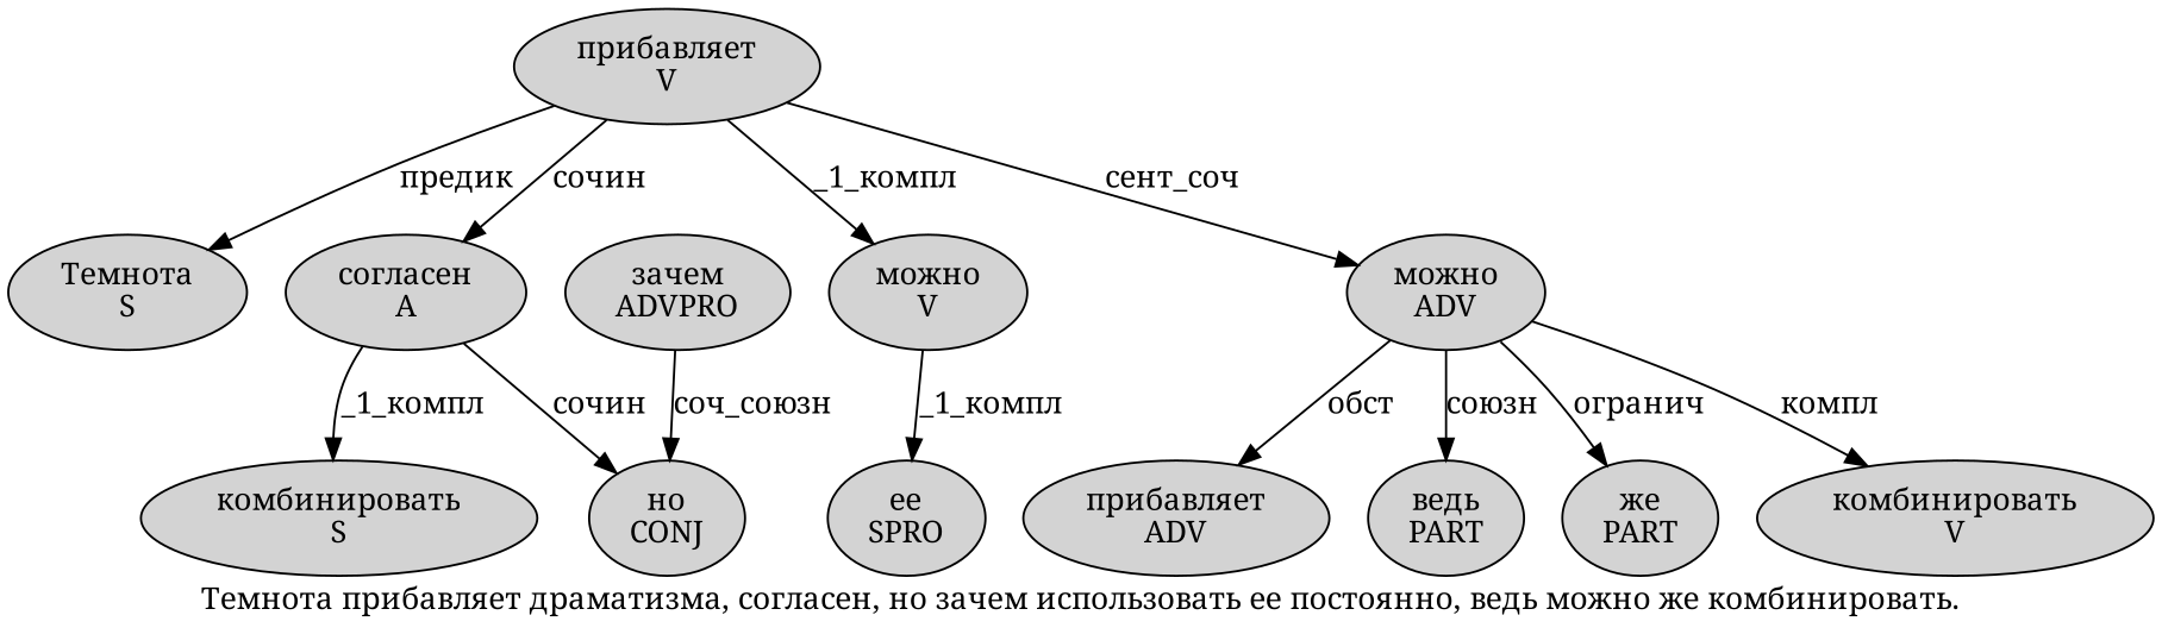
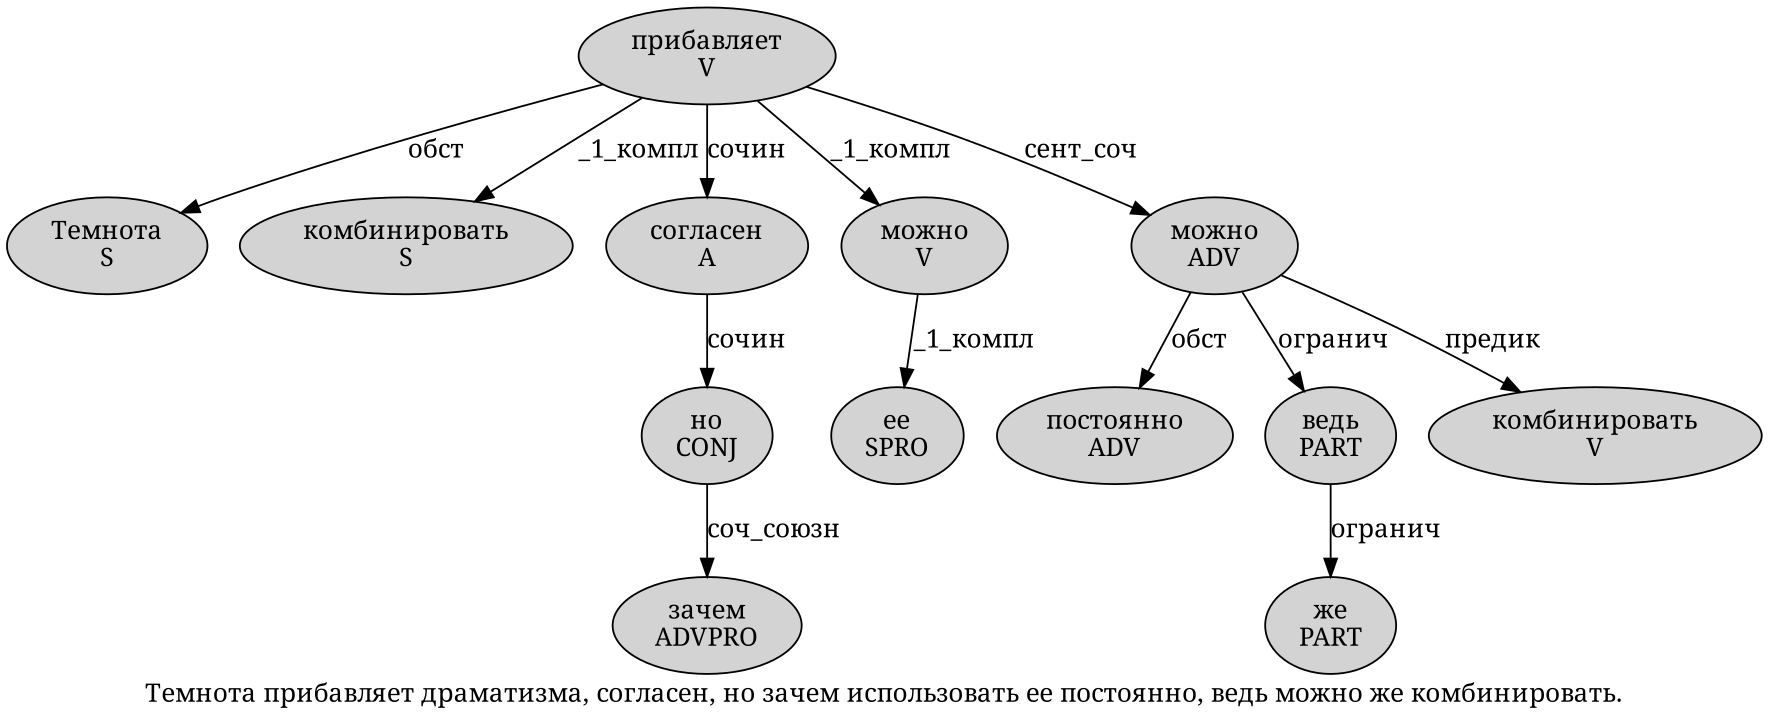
  digraph {
    fontname="Noto Serif"
    label="Темнота прибавляет драматизма, согласен, но зачем использовать ее постоянно, ведь можно же комбинировать."
    node [fillcolor=lightgray fontname="Noto Serif" penwidth=1 shape=ellipse style=filled]
    edge [fontname="Noto Serif"]
    n1 [label="Темнота\nS"]
    n2 [label="прибавляет\nV"]
    n3 [label="комбинировать\nS"]
    n4 [label="согласен\nA"]
    n5 [label="можно\nV"]
    n6 [label="можно\nADV"]
    n7 [label="но\nCONJ"]
    n8 [label="ее\nSPRO"]
-   n9 [label="прибавляет\nADV"]
+   n9 [label="постоянно\nADV"]
    n10 [label="ведь\nPART"]
    n11 [label="же\nPART"]
    n12 [label="комбинировать\nV"]
    n13 [label="зачем\nADVPRO"]
-   n2 -> n1 [label="предик"]
-   n4 -> n3 [label="_1_компл"]
+   n2 -> n1 [label="обст"]
+   n2 -> n3 [label="_1_компл"]
    n2 -> n4 [label="сочин"]
    n2 -> n5 [label="_1_компл"]
    n2 -> n6 [label="сент_соч"]
    n4 -> n7 [label="сочин"]
    n5 -> n8 [label="_1_компл"]
    n6 -> n9 [label="обст"]
-   n6 -> n10 [label="союзн"]
-   n6 -> n11 [label="огранич"]
-   n6 -> n12 [label="компл"]
-   n13 -> n7 [label="соч_союзн"]
+   n6 -> n10 [label="огранич"]
+   n10 -> n11 [label="огранич"]
+   n6 -> n12 [label="предик"]
+   n7 -> n13 [label="соч_союзн"]
  }
